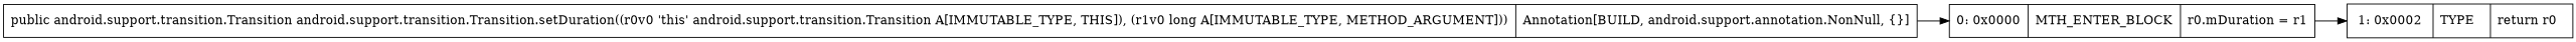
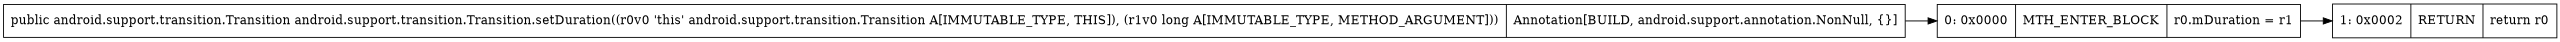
  digraph {
    rankdir=LR
    node [shape=record]
    n1 [label="{0\:\ 0x0000|MTH_ENTER_BLOCK\l|r0.mDuration = r1\l}"]
-   n2 [label="{1\:\ 0x0002|TYPE\l|return r0\l}"]
+   n2 [label="{1\:\ 0x0002|RETURN\l|return r0\l}"]
    n3 [label="{public android.support.transition.Transition android.support.transition.Transition.setDuration((r0v0 'this' android.support.transition.Transition A[IMMUTABLE_TYPE, THIS]), (r1v0 long A[IMMUTABLE_TYPE, METHOD_ARGUMENT]))  | Annotation[BUILD, android.support.annotation.NonNull, \{\}]\l}"]
    n1 -> n2
    n3 -> n1
  }
